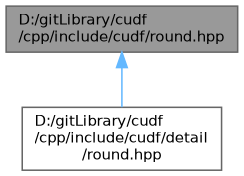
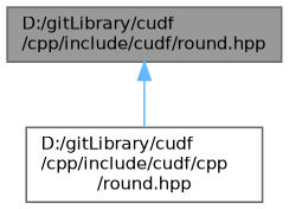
  digraph {
    node [fontname=Helvetica fontsize=10 shape=box style=filled]
    n1 [color=gray40 fillcolor=grey60 fontcolor=black height=0.2 label="D:/gitLibrary/cudf\l/cpp/include/cudf/round.hpp" width=0.4]
-   n2 [color=grey40 fillcolor=white height=0.2 label="D:/gitLibrary/cudf\l/cpp/include/cudf/detail\l/round.hpp" width=0.4]
+   n2 [color=grey40 fillcolor=white height=0.2 label="D:/gitLibrary/cudf\l/cpp/include/cudf/cpp\l/round.hpp" width=0.4]
    n1 -> n2 [color=steelblue1 dir=back fontname=Helvetica fontsize=10 labelfontname=Helvetica labelfontsize=10 style=solid]
  }
